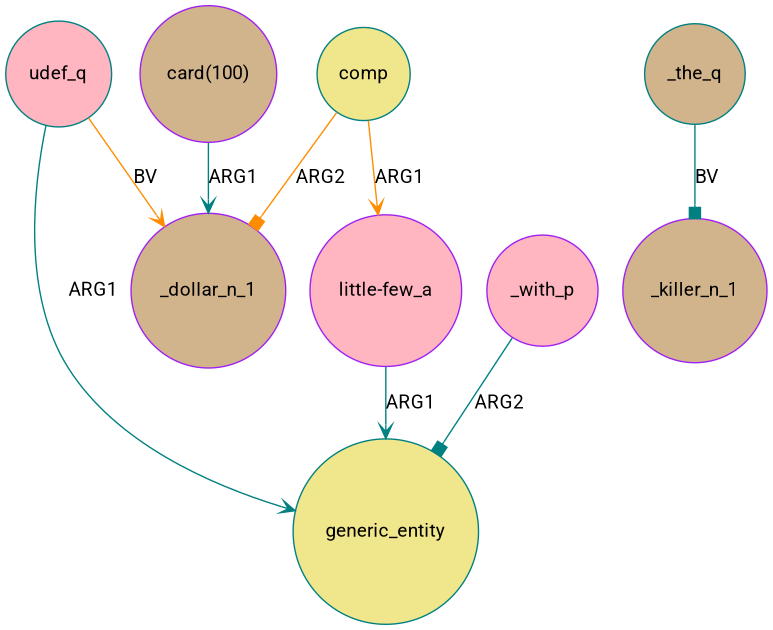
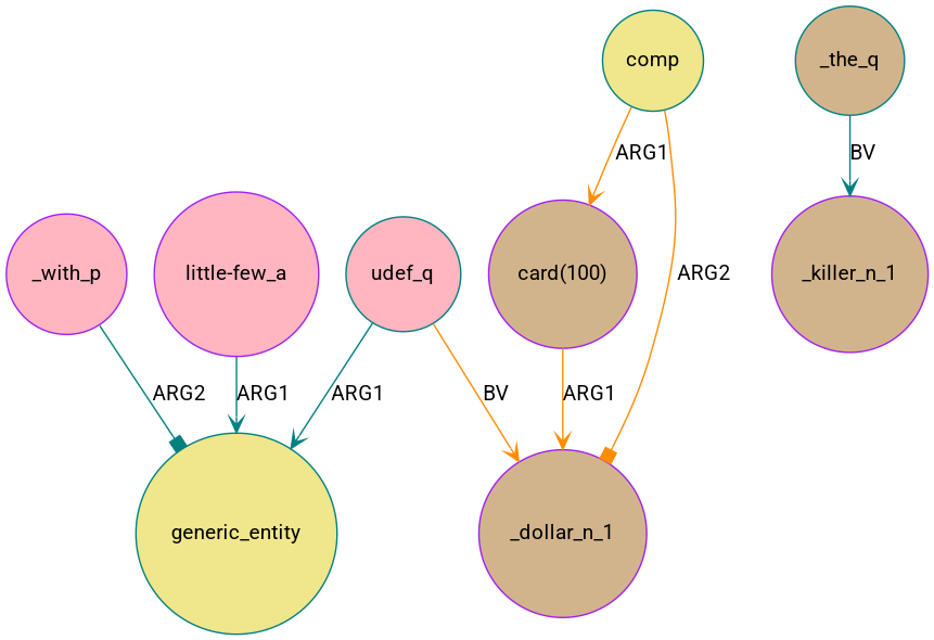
  digraph {
    fontname=Roboto
    node [color=purple fillcolor=tan fontname=Roboto shape=circle style=filled]
    edge [arrowhead=vee color=darkorange fontname=Roboto]
    "card(100)"
    _dollar_n_1
    udef_q [color=teal fillcolor=lightpink]
    generic_entity [color=teal fillcolor=khaki]
    comp [color=teal fillcolor=khaki]
    "little-few_a" [fillcolor=lightpink]
    _the_q [color=teal]
    _killer_n_1
    _with_p [fillcolor=lightpink]
-   "card(100)" -> _dollar_n_1 [color=teal label=ARG1]
+   "card(100)" -> _dollar_n_1 [label=ARG1]
    udef_q -> _dollar_n_1 [label=BV]
    udef_q -> generic_entity [color=teal label=ARG1]
    comp -> _dollar_n_1 [arrowhead=box label=ARG2]
-   comp -> "little-few_a" [label=ARG1]
+   comp -> "card(100)" [label=ARG1]
    "little-few_a" -> generic_entity [color=teal label=ARG1]
-   _the_q -> _killer_n_1 [arrowhead=box color=teal label=BV]
+   _the_q -> _killer_n_1 [color=teal label=BV]
    _with_p -> generic_entity [arrowhead=box color=teal label=ARG2]
  }
